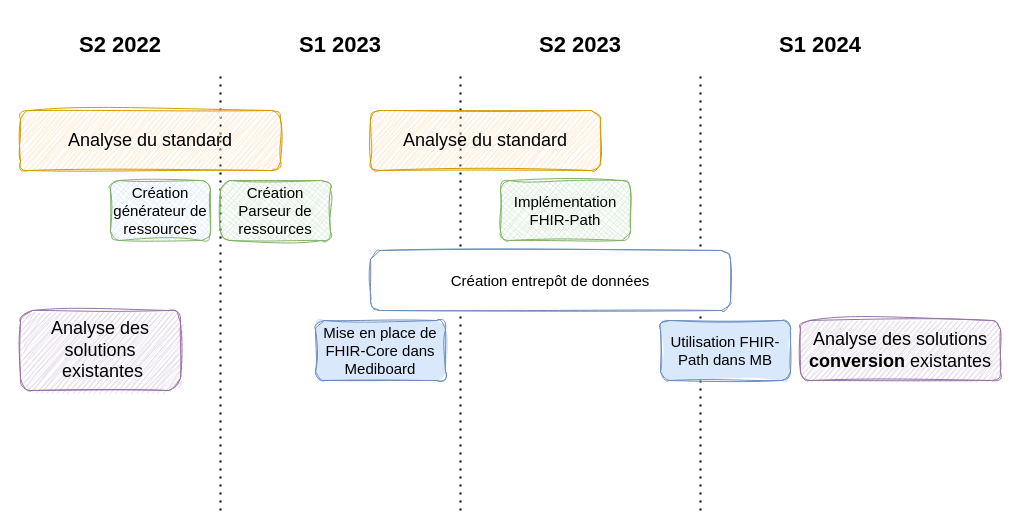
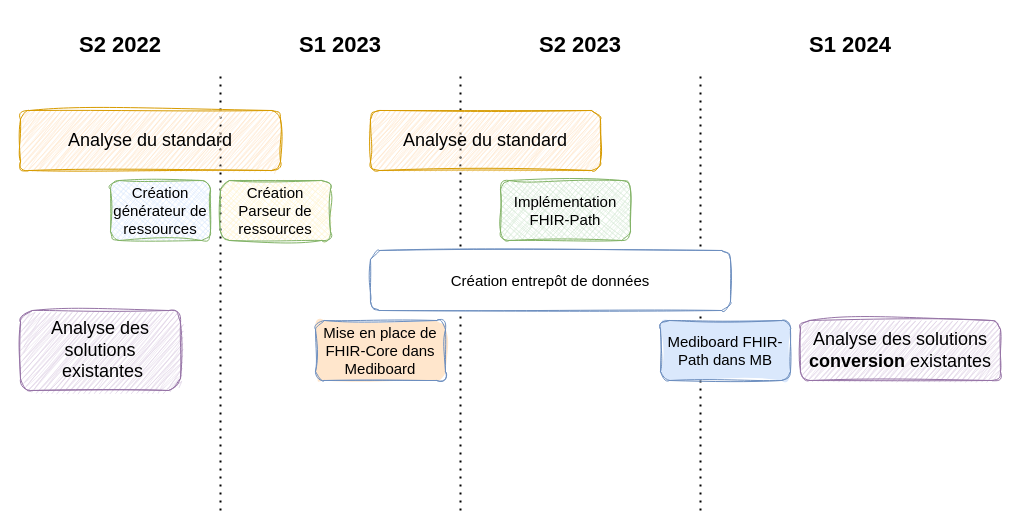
  <mxCell id="0" />
  <mxCell id="1" parent="0" />
  <mxCell id="2" value="" style="endArrow=none;dashed=1;html=1;dashPattern=1 3;strokeWidth=2;rounded=0;" edge="1" parent="1"><mxGeometry width="50" height="50" relative="1" as="geometry"><mxPoint x="220" y="510" as="sourcePoint" /><mxPoint x="220" y="70" as="targetPoint" /></mxGeometry></mxCell>
  <mxCell id="3" value="" style="endArrow=none;dashed=1;html=1;dashPattern=1 3;strokeWidth=2;rounded=0;" edge="1" parent="1"><mxGeometry width="50" height="50" relative="1" as="geometry"><mxPoint x="460" y="510" as="sourcePoint" /><mxPoint x="460" y="70" as="targetPoint" /></mxGeometry></mxCell>
  <mxCell id="4" value="" style="endArrow=none;dashed=1;html=1;dashPattern=1 3;strokeWidth=2;rounded=0;" edge="1" parent="1"><mxGeometry width="50" height="50" relative="1" as="geometry"><mxPoint x="700" y="510" as="sourcePoint" /><mxPoint x="700" y="70" as="targetPoint" /></mxGeometry></mxCell>
  <mxCell id="5" value="&lt;b&gt;&lt;font style=&quot;font-size: 22px;&quot;&gt;S2 2022&lt;/font&gt;&lt;/b&gt;" style="text;html=1;align=center;verticalAlign=middle;whiteSpace=wrap;rounded=0;" vertex="1" parent="1"><mxGeometry x="60" y="20" width="120" height="50" as="geometry" /></mxCell>
  <mxCell id="6" value="&lt;b&gt;&lt;font style=&quot;font-size: 22px;&quot;&gt;S1 2023&lt;/font&gt;&lt;/b&gt;" style="text;html=1;align=center;verticalAlign=middle;whiteSpace=wrap;rounded=0;" vertex="1" parent="1"><mxGeometry x="280" y="20" width="120" height="50" as="geometry" /></mxCell>
  <mxCell id="7" value="&lt;b&gt;&lt;font style=&quot;font-size: 22px;&quot;&gt;S2 2023&lt;/font&gt;&lt;/b&gt;" style="text;html=1;align=center;verticalAlign=middle;whiteSpace=wrap;rounded=0;" vertex="1" parent="1"><mxGeometry x="520" y="20" width="120" height="50" as="geometry" /></mxCell>
- <mxCell id="8" value="&lt;b&gt;&lt;font style=&quot;font-size: 22px;&quot;&gt;S1 2024&lt;/font&gt;&lt;/b&gt;" style="text;html=1;align=center;verticalAlign=middle;whiteSpace=wrap;rounded=0;" vertex="1" parent="1"><mxGeometry x="760" y="20" width="120" height="50" as="geometry" /></mxCell>
+ <mxCell id="8" value="&lt;b&gt;&lt;font style=&quot;font-size: 22px;&quot;&gt;S1 2024&lt;/font&gt;&lt;/b&gt;" style="text;html=1;align=center;verticalAlign=middle;whiteSpace=wrap;rounded=0;" vertex="1" parent="1"><mxGeometry x="790" y="20" width="120" height="50" as="geometry" /></mxCell>
  <mxCell id="9" value="&lt;font style=&quot;font-size: 18px;&quot;&gt;Analyse du standard&lt;/font&gt;" style="rounded=1;whiteSpace=wrap;html=1;fillColor=#ffe6cc;strokeColor=#d79b00;sketch=1;curveFitting=1;jiggle=2;fillStyle=zigzag;" vertex="1" parent="1"><mxGeometry y="110" width="260" height="60" as="geometry" x="20" /></mxCell>
  <mxCell id="10" value="&lt;font style=&quot;font-size: 15px;&quot;&gt;Création générateur de ressources&lt;/font&gt;" style="rounded=1;whiteSpace=wrap;html=1;fillColor=#dae8fc;strokeColor=#82b366;sketch=1;curveFitting=1;jiggle=2;fillStyle=cross-hatch;" vertex="1" parent="1"><mxGeometry x="110" y="180" width="100" height="60" as="geometry" /></mxCell>
- <mxCell id="11" value="&lt;font style=&quot;font-size: 15px;&quot;&gt;Mise en place de FHIR-Core dans Mediboard&lt;/font&gt;" style="rounded=1;whiteSpace=wrap;html=1;fillColor=#dae8fc;strokeColor=#6c8ebf;sketch=1;curveFitting=1;jiggle=2;fillStyle=solid;" vertex="1" parent="1"><mxGeometry x="315" y="320" width="130" height="60" as="geometry" /></mxCell>
- <mxCell id="12" value="&lt;font style=&quot;font-size: 15px;&quot;&gt;Création Parseur de ressources&lt;/font&gt;" style="rounded=1;whiteSpace=wrap;html=1;fillColor=#d5e8d4;strokeColor=#82b366;sketch=1;curveFitting=1;jiggle=2;fillStyle=cross-hatch;" vertex="1" parent="1"><mxGeometry x="220" y="180" width="110" height="60" as="geometry" /></mxCell>
+ <mxCell id="11" value="&lt;font style=&quot;font-size: 15px;&quot;&gt;Mise en place de FHIR-Core dans Mediboard&lt;/font&gt;" style="rounded=1;whiteSpace=wrap;html=1;fillColor=#ffe6cc;strokeColor=#6c8ebf;sketch=1;curveFitting=1;jiggle=2;fillStyle=solid;" vertex="1" parent="1"><mxGeometry x="315" y="320" width="130" height="60" as="geometry" /></mxCell>
+ <mxCell id="12" value="&lt;font style=&quot;font-size: 15px;&quot;&gt;Création Parseur de ressources&lt;/font&gt;" style="rounded=1;whiteSpace=wrap;html=1;fillColor=#fff2cc;strokeColor=#82b366;sketch=1;curveFitting=1;jiggle=2;fillStyle=cross-hatch;" vertex="1" parent="1"><mxGeometry x="220" y="180" width="110" height="60" as="geometry" /></mxCell>
  <mxCell id="13" value="&lt;font style=&quot;font-size: 18px;&quot;&gt;Analyse des solutions &amp;nbsp;existantes&lt;/font&gt;" style="rounded=1;whiteSpace=wrap;html=1;fillColor=#e1d5e7;strokeColor=#9673a6;sketch=1;curveFitting=1;jiggle=2;fillStyle=zigzag;" vertex="1" parent="1"><mxGeometry x="20" y="310" width="160" height="80" as="geometry" /></mxCell>
  <mxCell id="14" value="&lt;font style=&quot;font-size: 15px;&quot;&gt;Création entrepôt de données&lt;/font&gt;" style="rounded=1;whiteSpace=wrap;html=1;fillColor=#ffffff;strokeColor=#6c8ebf;sketch=1;curveFitting=1;jiggle=2;fillStyle=solid;" vertex="1" parent="1"><mxGeometry x="370" y="250" width="360" height="60" as="geometry" /></mxCell>
  <mxCell id="15" value="&lt;font style=&quot;font-size: 15px;&quot;&gt;Implémentation FHIR-Path&lt;/font&gt;" style="rounded=1;whiteSpace=wrap;html=1;fillColor=#d5e8d4;strokeColor=#82b366;sketch=1;curveFitting=1;jiggle=2;fillStyle=cross-hatch;" vertex="1" parent="1"><mxGeometry x="500" y="180" width="130" height="60" as="geometry" /></mxCell>
- <mxCell id="16" value="&lt;font style=&quot;font-size: 15px;&quot;&gt;Utilisation FHIR-Path dans MB&lt;/font&gt;" style="rounded=1;whiteSpace=wrap;html=1;fillColor=#dae8fc;strokeColor=#6c8ebf;sketch=1;curveFitting=1;jiggle=2;fillStyle=solid;" vertex="1" parent="1"><mxGeometry x="660" y="320" width="130" height="60" as="geometry" /></mxCell>
+ <mxCell id="16" value="&lt;font style=&quot;font-size: 15px;&quot;&gt;Mediboard FHIR-Path dans MB&lt;/font&gt;" style="rounded=1;whiteSpace=wrap;html=1;fillColor=#dae8fc;strokeColor=#6c8ebf;sketch=1;curveFitting=1;jiggle=2;fillStyle=solid;" vertex="1" parent="1"><mxGeometry x="660" y="320" width="130" height="60" as="geometry" /></mxCell>
  <mxCell id="17" value="&lt;font style=&quot;font-size: 18px;&quot;&gt;Analyse du standard&lt;/font&gt;" style="rounded=1;whiteSpace=wrap;html=1;fillColor=#ffe6cc;strokeColor=#d79b00;sketch=1;curveFitting=1;jiggle=2;fillStyle=zigzag;" vertex="1" parent="1"><mxGeometry x="370" y="110" width="230" height="60" as="geometry" /></mxCell>
  <mxCell id="18" value="&lt;font style=&quot;font-size: 18px;&quot;&gt;Analyse des solutions &lt;b&gt;conversion&lt;/b&gt; existantes&lt;/font&gt;" style="rounded=1;whiteSpace=wrap;html=1;fillColor=#e1d5e7;strokeColor=#9673a6;sketch=1;curveFitting=1;jiggle=2;fillStyle=zigzag;" vertex="1" parent="1"><mxGeometry x="800" y="320" width="200" height="60" as="geometry" /></mxCell>
